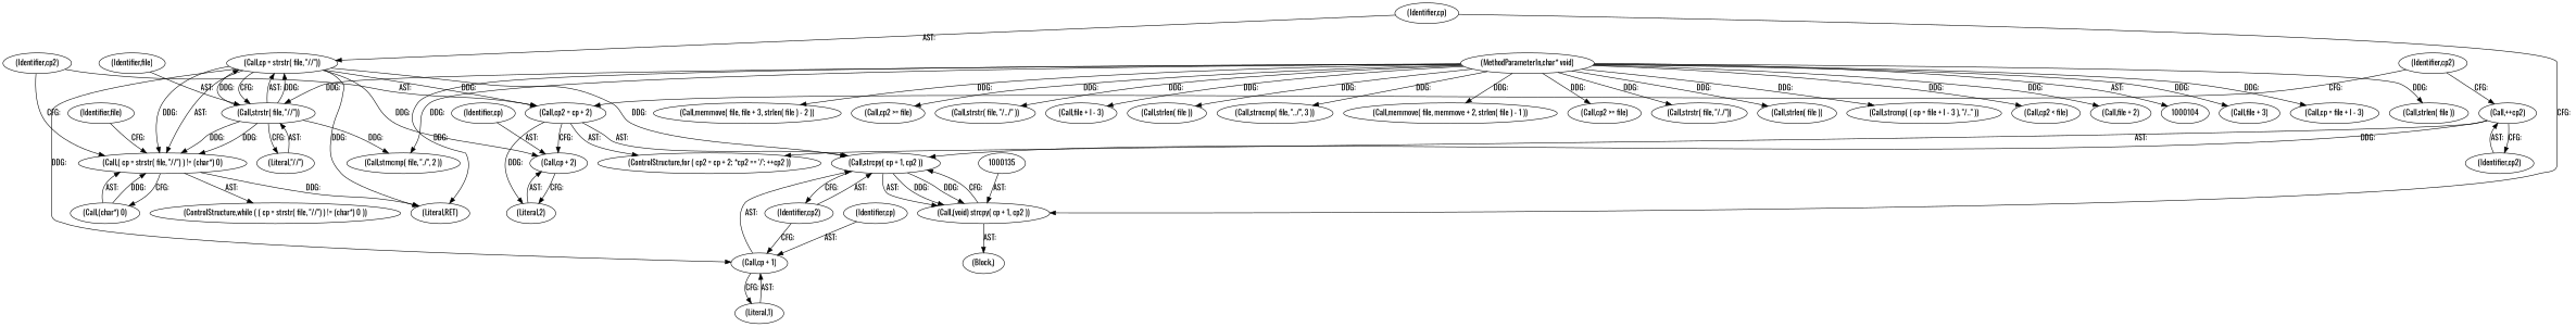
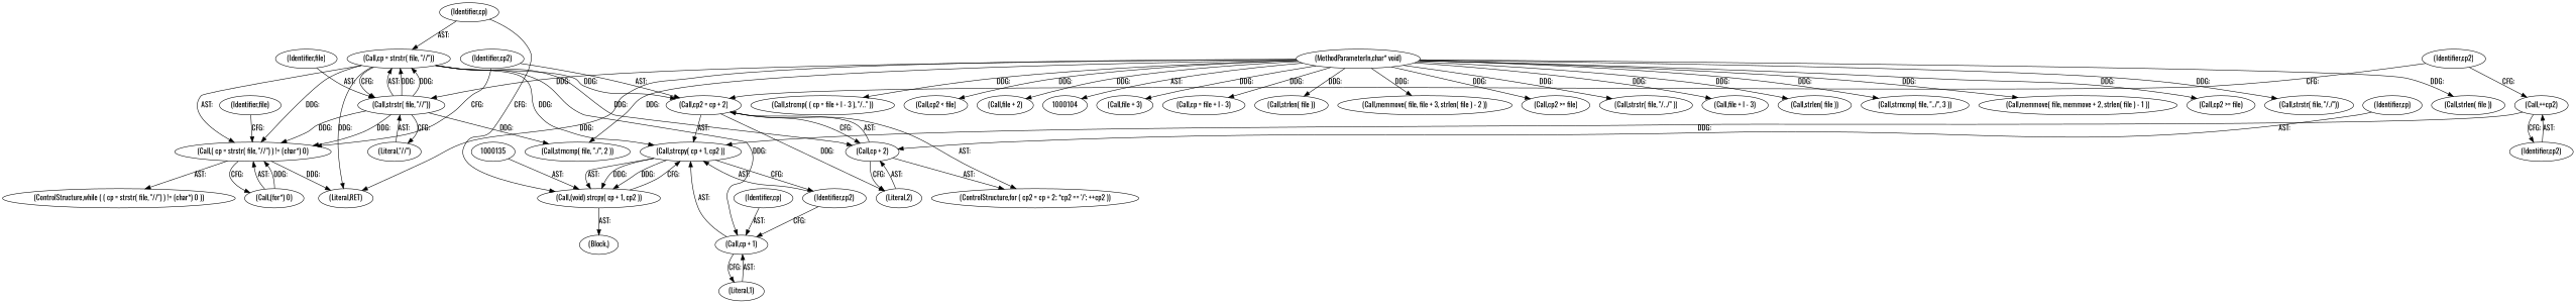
  digraph {
    fontname=Oswald
    node [fontname=Oswald]
    edge [fontname=Oswald]
    n1 [label="(Call,cp = strstr( file, \"//\"))"]
    n2 [label="(Call,strstr( file, \"//\"))"]
    n3 [label="(Call,( cp = strstr( file, \"//\") ) != (char*) 0)"]
    n4 [label="(Call,cp2 = cp + 2)"]
    n5 [label="(Call,strcpy( cp + 1, cp2 ))"]
    n6 [label="(Call,cp + 2)"]
    n7 [label="(Call,cp + 1)"]
    n8 [label="(Literal,RET)"]
    n9 [label="(Call,strncmp( file, \"./\", 2 ))"]
    n10 [label="(Literal,\"//\")"]
    n11 [label="(ControlStructure,while ( ( cp = strstr( file, \"//\") ) != (char*) 0 ))"]
-   n12 [label="(Call,(char*) 0)"]
+   n12 [label="(Call,(for*) 0)"]
    n13 [label="(ControlStructure,for ( cp2 = cp + 2; *cp2 == '/'; ++cp2 ))"]
    n14 [label="(Literal,2)"]
    n15 [label="(Call,(void) strcpy( cp + 1, cp2 ))"]
    n16 [label="(Identifier,cp2)"]
    n17 [label="(Literal,1)"]
    n18 [label="(MethodParameterIn,char* void)"]
    n19 [label="(Call,file + 3)"]
    n20 [label="(Call,cp = file + l - 3)"]
    n21 [label="(Call,strlen( file ))"]
    n22 [label="(Call,memmove( file, file + 3, strlen( file ) - 2 ))"]
    n23 [label="(Call,cp2 >= file)"]
    n24 [label="(Call,strstr( file, \"/../\" ))"]
    n25 [label="(Call,file + l - 3)"]
    n26 [label="(Call,strlen( file ))"]
    n27 [label="(Call,strncmp( file, \"../\", 3 ))"]
    n28 [label="(Call,memmove( file, memmove + 2, strlen( file ) - 1 ))"]
    n29 [label="(Call,cp2 >= file)"]
    n30 [label="(Call,strstr( file, \"/./\"))"]
    n31 [label="(Call,strlen( file ))"]
    n32 [label="(Call,strcmp( ( cp = file + l - 3 ), \"/..\" ))"]
    n33 [label="(Call,cp2 < file)"]
    n34 [label="(Call,file + 2)"]
    1000104
    n36 [label="(Call,++cp2)"]
    n37 [label="(Identifier,cp2)"]
    n38 [label="(Block,)"]
    n39 [label="(Identifier,cp2)"]
    n40 [label="(Identifier,cp)"]
    n41 [label="(Identifier,cp)"]
    n42 [label="(Identifier,cp2)"]
    n43 [label="(Identifier,file)"]
    n44 [label="(Identifier,cp)"]
    n45 [label="(Identifier,file)"]
    1000135
    n1 -> n2 [label="CFG: "]
    n1 -> n3 [label="AST: "]
    n1 -> n3 [label="DDG: "]
    n1 -> n4 [label="DDG: "]
    n1 -> n5 [label="DDG: "]
    n1 -> n6 [label="DDG: "]
    n1 -> n7 [label="DDG: "]
    n1 -> n8 [label="DDG: "]
    n2 -> n1 [label="AST: "]
    n2 -> n1 [label="DDG: "]
    n2 -> n1 [label="DDG: "]
    n2 -> n3 [label="DDG: "]
    n2 -> n3 [label="DDG: "]
    n2 -> n9 [label="DDG: "]
    n2 -> n10 [label="CFG: "]
    n3 -> n8 [label="DDG: "]
    n3 -> n11 [label="AST: "]
    n3 -> n12 [label="CFG: "]
    n4 -> n5 [label="AST: "]
    n4 -> n6 [label="CFG: "]
    n4 -> n13 [label="AST: "]
    n4 -> n14 [label="DDG: "]
    n5 -> n15 [label="AST: "]
    n5 -> n15 [label="DDG: "]
    n5 -> n15 [label="DDG: "]
    n5 -> n16 [label="CFG: "]
+   n6 -> n4 [label="AST: "]
    n6 -> n14 [label="CFG: "]
    n7 -> n5 [label="AST: "]
    n7 -> n17 [label="CFG: "]
    n10 -> n2 [label="AST: "]
    n12 -> n3 [label="AST: "]
    n12 -> n3 [label="DDG: "]
    n14 -> n6 [label="AST: "]
    n15 -> n5 [label="CFG: "]
    n15 -> n38 [label="AST: "]
    n16 -> n5 [label="AST: "]
    n16 -> n7 [label="CFG: "]
    n17 -> n7 [label="AST: "]
    n18 -> n2 [label="DDG: "]
    n18 -> n8 [label="DDG: "]
    n18 -> n9 [label="DDG: "]
    n18 -> n19 [label="DDG: "]
    n18 -> n20 [label="DDG: "]
    n18 -> n21 [label="DDG: "]
    n18 -> n22 [label="DDG: "]
    n18 -> n23 [label="DDG: "]
    n18 -> n24 [label="DDG: "]
    n18 -> n25 [label="DDG: "]
    n18 -> n26 [label="DDG: "]
    n18 -> n27 [label="DDG: "]
    n18 -> n28 [label="DDG: "]
    n18 -> n29 [label="DDG: "]
    n18 -> n30 [label="DDG: "]
    n18 -> n31 [label="DDG: "]
    n18 -> n32 [label="DDG: "]
    n18 -> n33 [label="DDG: "]
    n18 -> n34 [label="DDG: "]
    n18 -> 1000104 [label="AST: "]
    n36 -> n5 [label="DDG: "]
-   n36 -> n13 [label="AST: "]
+   n6 -> n13 [label="AST: "]
    n36 -> n37 [label="CFG: "]
    n37 -> n36 [label="AST: "]
    n39 -> n3 [label="CFG: "]
    n39 -> n4 [label="AST: "]
    n40 -> n7 [label="AST: "]
    n41 -> n6 [label="AST: "]
    n42 -> n4 [label="CFG: "]
    n42 -> n36 [label="CFG: "]
    n43 -> n3 [label="CFG: "]
    n44 -> n1 [label="AST: "]
    n44 -> n15 [label="CFG: "]
    n45 -> n2 [label="AST: "]
    1000135 -> n15 [label="AST: "]
  }
